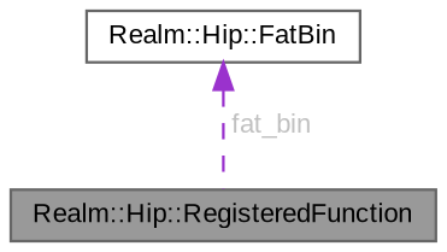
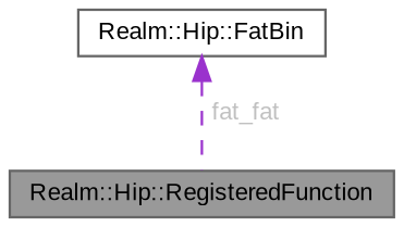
  digraph {
    fontname="Liberation Sans"
    node [color=gray40 fontname="Liberation Sans" fontsize=10 shape=box style=filled]
    n1 [fillcolor=grey60 fontcolor=black height=0.2 label="Realm::Hip::RegisteredFunction" width=0.4]
    n2 [fillcolor=white height=0.2 label="Realm::Hip::FatBin" width=0.4]
-   n2 -> n1 [color=darkorchid3 dir=back fontcolor=grey fontname="Liberation Sans" fontsize=10 label=" fat_bin" labelfontname=Helvetica labelfontsize=10 style=dashed]
+   n2 -> n1 [color=darkorchid3 dir=back fontcolor=grey fontname="Liberation Sans" fontsize=10 label=" fat_fat" labelfontname=Helvetica labelfontsize=10 style=dashed]
  }
